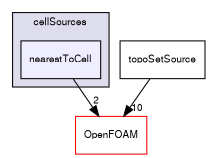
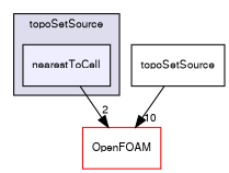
  digraph {
    compound=true
    node [fontname=FreeSans fontsize=10 shape=box]
    edge [labeldistance=1.5 labelfontname=FreeSans labelfontsize=10]
    n1 [fillcolor="#eeeeff" label=nearestToCell pencolor=black style=filled]
    n2 [color=red label=OpenFOAM]
    n3 [label=topoSetSource]
    subgraph cluster_1 {
      bgcolor="#ddddee"
      fontname=FreeSans
      fontsize=10
-     label=cellSources
+     label=topoSetSource
      pencolor=black
      n1
    }
    n1 -> n2 [headlabel=2]
    n3 -> n2 [headlabel=10]
  }
